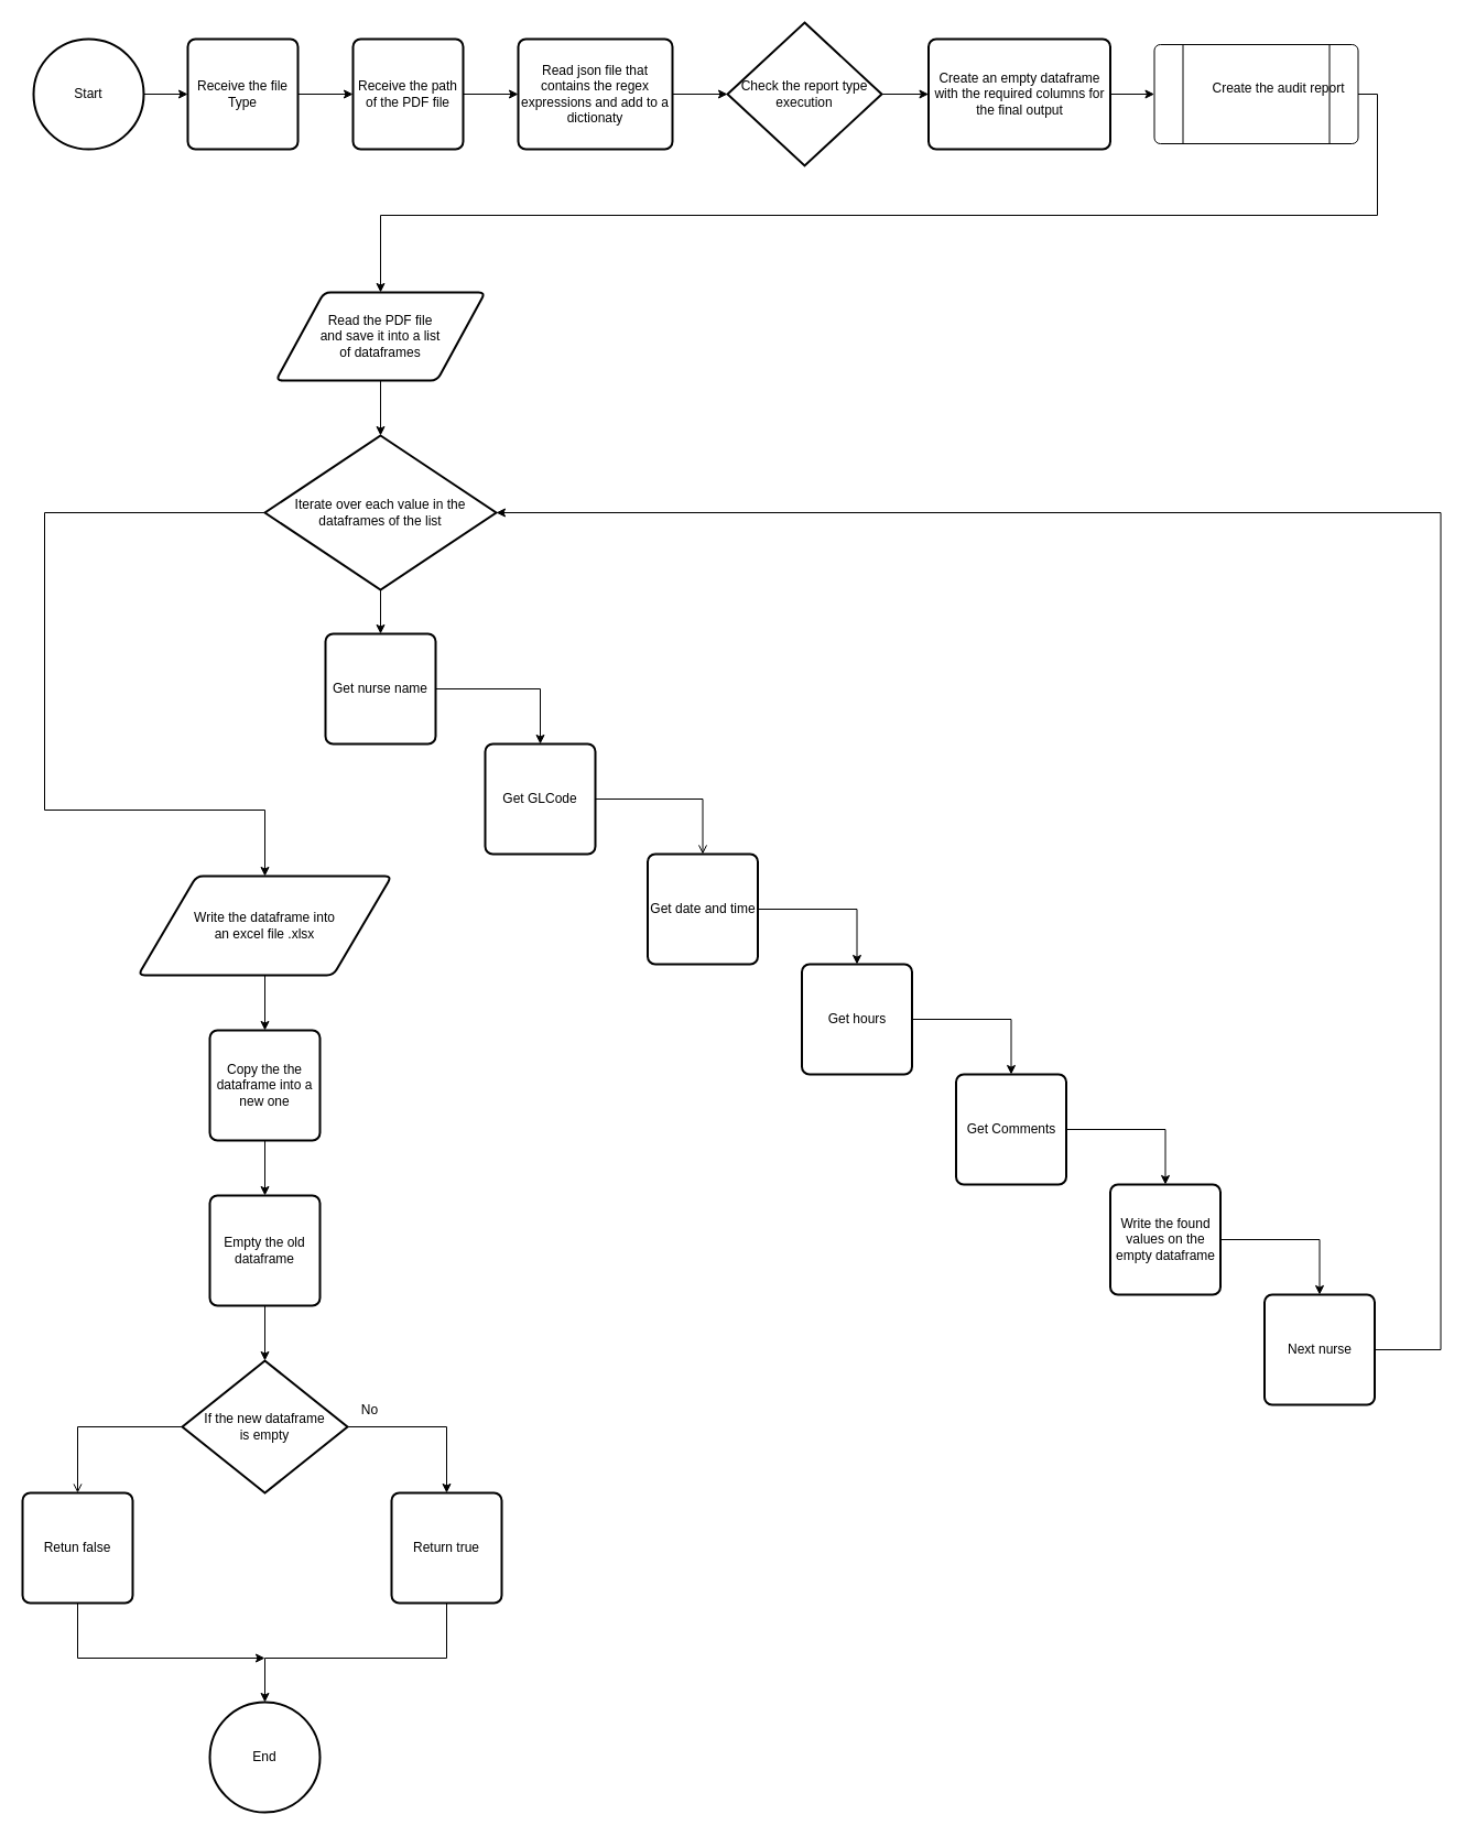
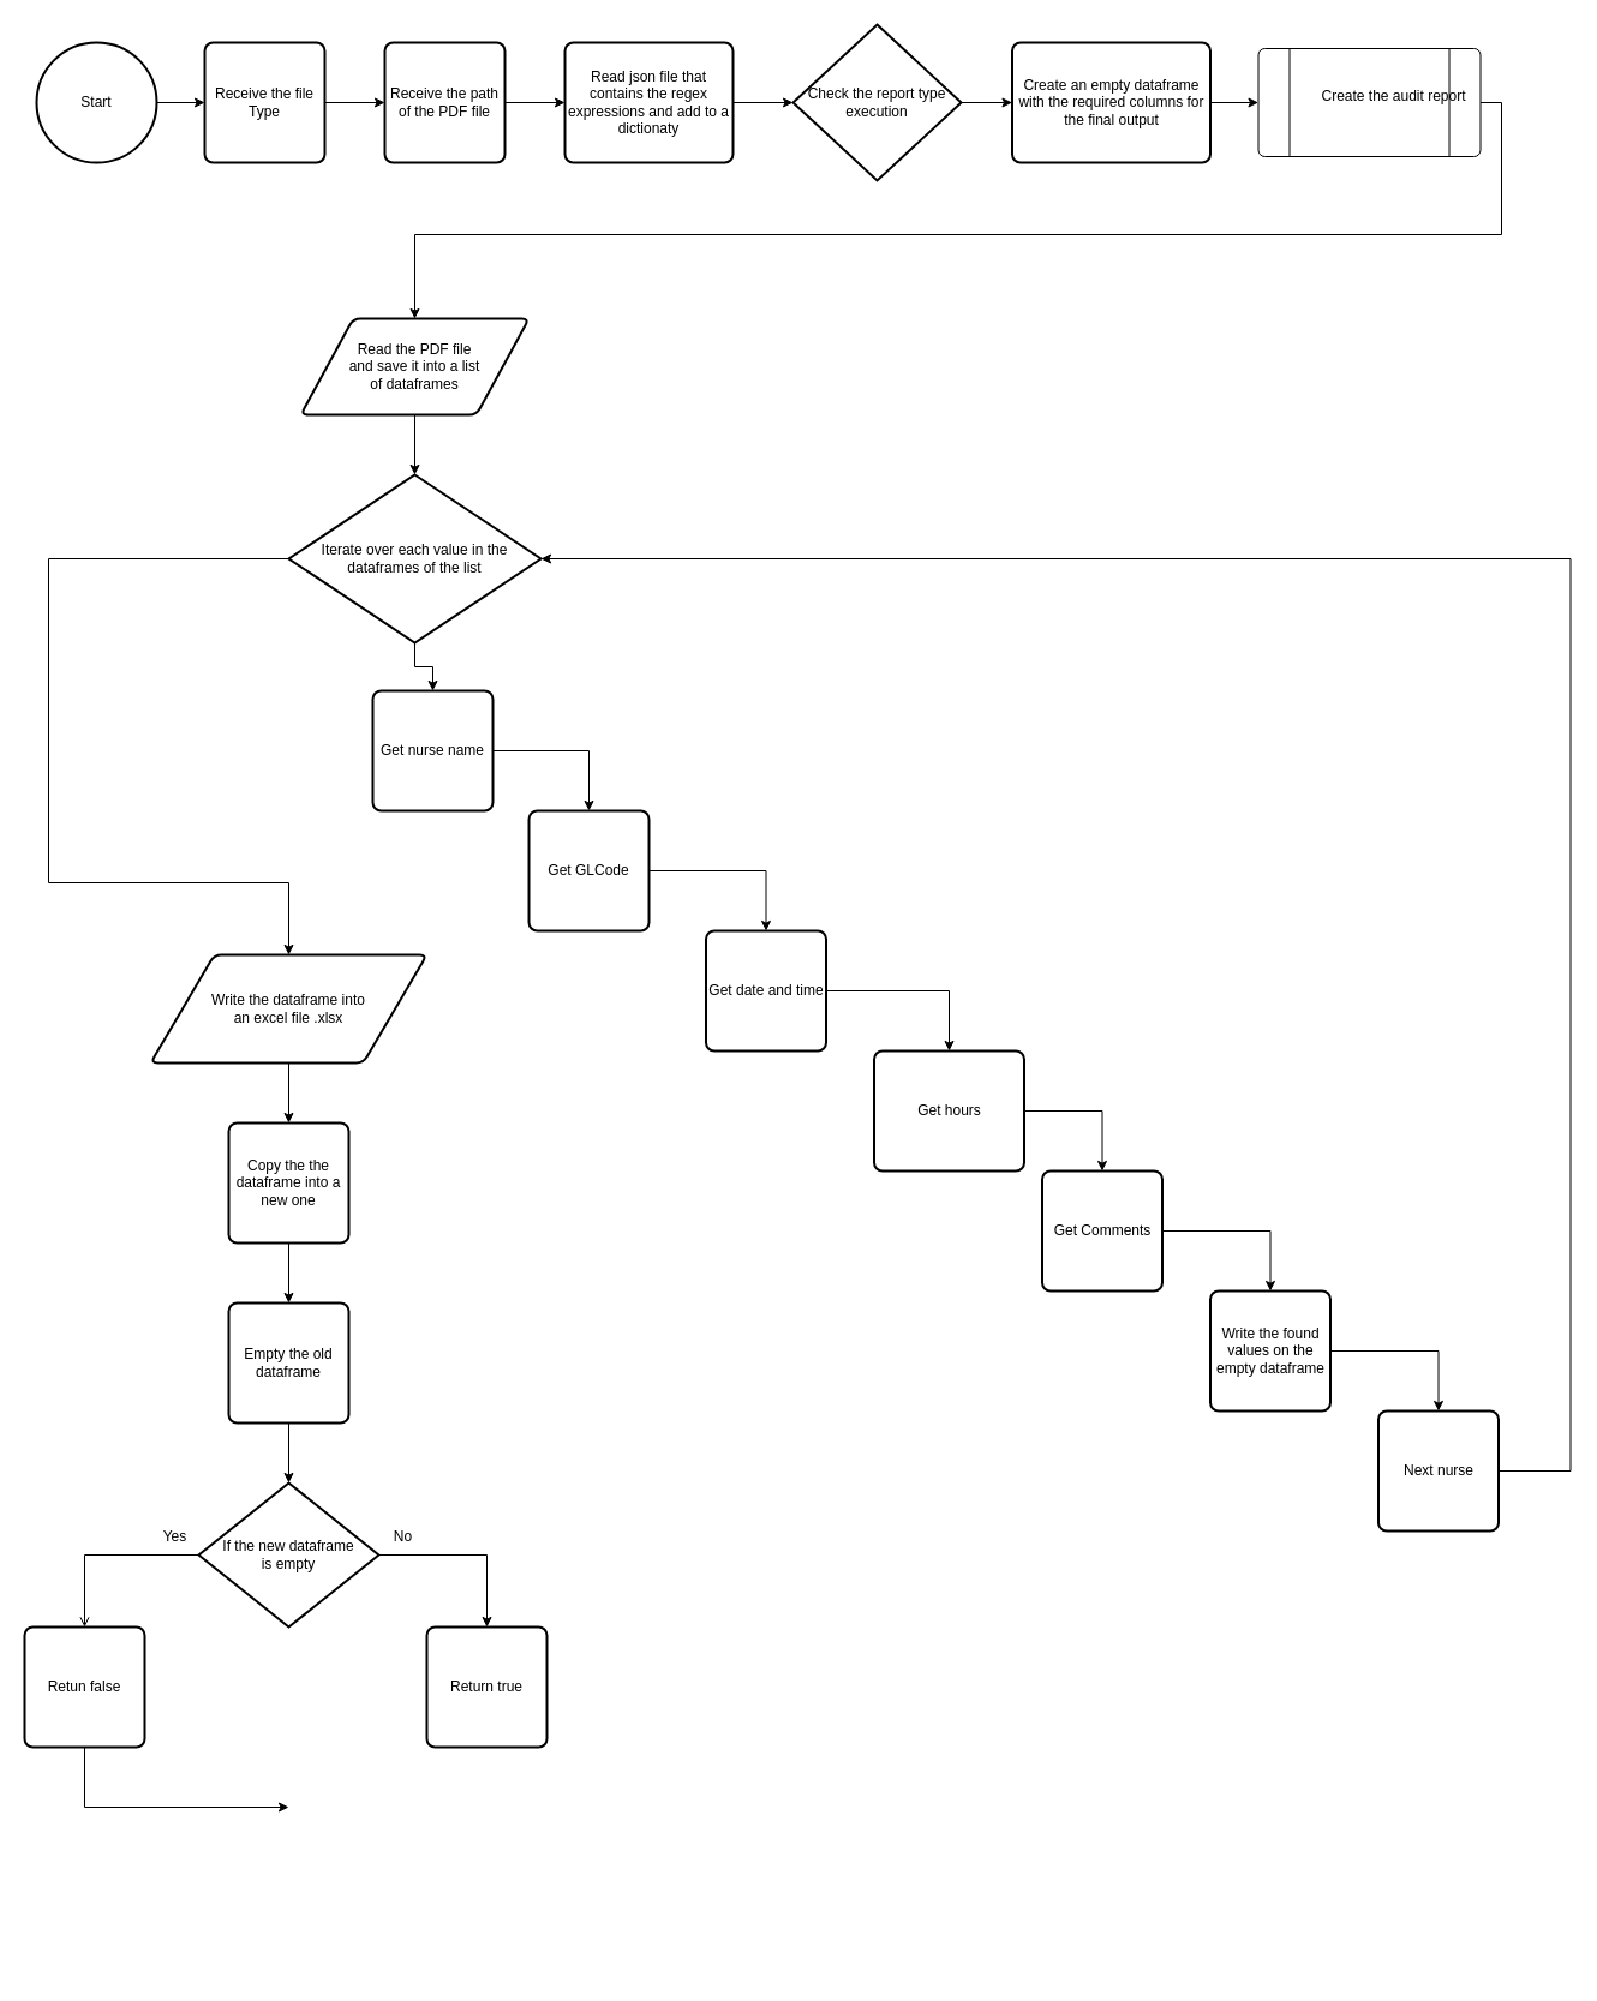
  <mxCell id="0" />
  <mxCell id="1" parent="0" />
  <mxCell id="2" style="edgeStyle=orthogonalEdgeStyle;rounded=0;orthogonalLoop=1;jettySize=auto;html=1;entryX=0;entryY=0.5;entryDx=0;entryDy=0;" edge="1" parent="1" source="3" target="49"><mxGeometry relative="1" as="geometry"><mxPoint x="130" y="85" as="targetPoint" /></mxGeometry></mxCell>
  <mxCell id="3" value="Start" style="strokeWidth=2;html=1;shape=mxgraph.flowchart.start_2;whiteSpace=wrap;" parent="1" vertex="1"><mxGeometry x="30" y="35" width="100" height="100" as="geometry" /></mxCell>
  <mxCell id="4" value="" style="edgeStyle=orthogonalEdgeStyle;rounded=0;orthogonalLoop=1;jettySize=auto;html=1;" edge="1" parent="1" source="5" target="51"><mxGeometry relative="1" as="geometry" /></mxCell>
  <mxCell id="5" value="Read json file that contains the regex expressions and add to a dictionaty" style="rounded=1;whiteSpace=wrap;html=1;absoluteArcSize=1;arcSize=14;strokeWidth=2;" parent="1" vertex="1"><mxGeometry x="470" y="35" width="140" height="100" as="geometry" /></mxCell>
  <mxCell id="6" value="" style="edgeStyle=orthogonalEdgeStyle;rounded=0;orthogonalLoop=1;jettySize=auto;html=1;" parent="1" source="7" target="11" edge="1"><mxGeometry relative="1" as="geometry" /></mxCell>
  <mxCell id="7" value="Create an empty dataframe with the required columns for the final output" style="rounded=1;whiteSpace=wrap;html=1;absoluteArcSize=1;arcSize=14;strokeWidth=2;" parent="1" vertex="1"><mxGeometry x="842.5" y="35" width="165" height="100" as="geometry" /></mxCell>
  <mxCell id="8" value="" style="edgeStyle=orthogonalEdgeStyle;rounded=0;orthogonalLoop=1;jettySize=auto;html=1;" parent="1" source="9" target="5" edge="1"><mxGeometry relative="1" as="geometry" /></mxCell>
  <mxCell id="9" value="Receive the path of the PDF file" style="rounded=1;whiteSpace=wrap;html=1;absoluteArcSize=1;arcSize=14;strokeWidth=2;" parent="1" vertex="1"><mxGeometry x="320" y="35" width="100" height="100" as="geometry" /></mxCell>
  <mxCell id="10" style="edgeStyle=orthogonalEdgeStyle;rounded=0;orthogonalLoop=1;jettySize=auto;html=1;entryX=0.5;entryY=0;entryDx=0;entryDy=0;exitX=1;exitY=0.5;exitDx=0;exitDy=0;" parent="1" source="11" target="14" edge="1"><mxGeometry relative="1" as="geometry"><Array as="points"><mxPoint x="1250" y="85" /><mxPoint x="1250" y="195" /><mxPoint x="345" y="195" /></Array></mxGeometry></mxCell>
  <mxCell id="11" value="" style="verticalLabelPosition=bottom;verticalAlign=top;html=1;shape=process;whiteSpace=wrap;rounded=1;size=0.14;arcSize=6;" parent="1" vertex="1"><mxGeometry x="1047.5" y="40" width="185" height="90" as="geometry" /></mxCell>
  <mxCell id="12" value="Create the audit report" style="text;html=1;align=center;verticalAlign=middle;resizable=0;points=[];autosize=1;strokeColor=none;fillColor=none;" parent="1" vertex="1"><mxGeometry x="1090" y="65" width="140" height="30" as="geometry" /></mxCell>
  <mxCell id="13" style="edgeStyle=orthogonalEdgeStyle;rounded=0;orthogonalLoop=1;jettySize=auto;html=1;entryX=0.5;entryY=0;entryDx=0;entryDy=0;entryPerimeter=0;" parent="1" source="14" target="17" edge="1"><mxGeometry relative="1" as="geometry" /></mxCell>
  <mxCell id="14" value="Read the PDF file &lt;br&gt;and save it into a list &lt;br&gt;of dataframes" style="shape=parallelogram;html=1;strokeWidth=2;perimeter=parallelogramPerimeter;whiteSpace=wrap;rounded=1;arcSize=12;size=0.23;" parent="1" vertex="1"><mxGeometry x="250" y="265" width="190" height="80" as="geometry" /></mxCell>
  <mxCell id="15" value="" style="edgeStyle=orthogonalEdgeStyle;rounded=0;orthogonalLoop=1;jettySize=auto;html=1;" parent="1" source="17" target="19" edge="1"><mxGeometry relative="1" as="geometry" /></mxCell>
  <mxCell id="16" style="edgeStyle=orthogonalEdgeStyle;rounded=0;orthogonalLoop=1;jettySize=auto;html=1;entryX=0.5;entryY=0;entryDx=0;entryDy=0;" parent="1" source="17" target="33" edge="1"><mxGeometry relative="1" as="geometry"><Array as="points"><mxPoint x="40" y="465" /><mxPoint x="40" y="735" /><mxPoint x="240" y="735" /></Array></mxGeometry></mxCell>
  <mxCell id="17" value="Iterate over each value in the dataframes of the list" style="strokeWidth=2;html=1;shape=mxgraph.flowchart.decision;whiteSpace=wrap;" parent="1" vertex="1"><mxGeometry x="240" y="395" width="210" height="140" as="geometry" /></mxCell>
  <mxCell id="18" style="edgeStyle=orthogonalEdgeStyle;rounded=0;orthogonalLoop=1;jettySize=auto;html=1;entryX=0.5;entryY=0;entryDx=0;entryDy=0;" parent="1" source="19" target="21" edge="1"><mxGeometry relative="1" as="geometry" /></mxCell>
- <mxCell id="19" value="Get nurse name" style="rounded=1;whiteSpace=wrap;html=1;absoluteArcSize=1;arcSize=14;strokeWidth=2;" parent="1" vertex="1"><mxGeometry x="295" y="575" width="100" height="100" as="geometry" /></mxCell>
- <mxCell id="20" style="edgeStyle=orthogonalEdgeStyle;rounded=0;orthogonalLoop=1;jettySize=auto;html=1;entryX=0.5;entryY=0;entryDx=0;entryDy=0;endArrow=open;" parent="1" source="21" target="23" edge="1"><mxGeometry relative="1" as="geometry" /></mxCell>
+ <mxCell id="19" value="Get nurse name" style="rounded=1;whiteSpace=wrap;html=1;absoluteArcSize=1;arcSize=14;strokeWidth=2;" parent="1" vertex="1"><mxGeometry x="310" y="575" width="100" height="100" as="geometry" /></mxCell>
+ <mxCell id="20" style="edgeStyle=orthogonalEdgeStyle;rounded=0;orthogonalLoop=1;jettySize=auto;html=1;entryX=0.5;entryY=0;entryDx=0;entryDy=0;" parent="1" source="21" target="23" edge="1"><mxGeometry relative="1" as="geometry" /></mxCell>
  <mxCell id="21" value="Get GLCode" style="rounded=1;whiteSpace=wrap;html=1;absoluteArcSize=1;arcSize=14;strokeWidth=2;" parent="1" vertex="1"><mxGeometry x="440" y="675" width="100" height="100" as="geometry" /></mxCell>
  <mxCell id="22" style="edgeStyle=orthogonalEdgeStyle;rounded=0;orthogonalLoop=1;jettySize=auto;html=1;entryX=0.5;entryY=0;entryDx=0;entryDy=0;" parent="1" source="23" target="25" edge="1"><mxGeometry relative="1" as="geometry" /></mxCell>
  <mxCell id="23" value="Get date and time" style="rounded=1;whiteSpace=wrap;html=1;absoluteArcSize=1;arcSize=14;strokeWidth=2;" parent="1" vertex="1"><mxGeometry x="587.5" y="775" width="100" height="100" as="geometry" /></mxCell>
  <mxCell id="24" style="edgeStyle=orthogonalEdgeStyle;rounded=0;orthogonalLoop=1;jettySize=auto;html=1;entryX=0.5;entryY=0;entryDx=0;entryDy=0;" parent="1" source="25" target="27" edge="1"><mxGeometry relative="1" as="geometry" /></mxCell>
- <mxCell id="25" value="Get hours" style="rounded=1;whiteSpace=wrap;html=1;absoluteArcSize=1;arcSize=14;strokeWidth=2;" parent="1" vertex="1"><mxGeometry x="727.5" y="875" width="100" height="100" as="geometry" /></mxCell>
+ <mxCell id="25" value="Get hours" style="rounded=1;whiteSpace=wrap;html=1;absoluteArcSize=1;arcSize=14;strokeWidth=2;" parent="1" vertex="1"><mxGeometry x="727.5" y="875" width="125" height="100" as="geometry" /></mxCell>
  <mxCell id="26" style="edgeStyle=orthogonalEdgeStyle;rounded=0;orthogonalLoop=1;jettySize=auto;html=1;entryX=0.5;entryY=0;entryDx=0;entryDy=0;" parent="1" source="27" target="29" edge="1"><mxGeometry relative="1" as="geometry" /></mxCell>
  <mxCell id="27" value="Get Comments" style="rounded=1;whiteSpace=wrap;html=1;absoluteArcSize=1;arcSize=14;strokeWidth=2;" parent="1" vertex="1"><mxGeometry x="867.5" y="975" width="100" height="100" as="geometry" /></mxCell>
  <mxCell id="28" style="edgeStyle=orthogonalEdgeStyle;rounded=0;orthogonalLoop=1;jettySize=auto;html=1;entryX=0.5;entryY=0;entryDx=0;entryDy=0;" parent="1" source="29" target="45" edge="1"><mxGeometry relative="1" as="geometry" /></mxCell>
  <mxCell id="29" value="Write the found values on the empty dataframe" style="rounded=1;whiteSpace=wrap;html=1;absoluteArcSize=1;arcSize=14;strokeWidth=2;" parent="1" vertex="1"><mxGeometry x="1007.5" y="1075" width="100" height="100" as="geometry" /></mxCell>
  <mxCell id="30" value="" style="edgeStyle=orthogonalEdgeStyle;rounded=0;orthogonalLoop=1;jettySize=auto;html=1;exitX=0.5;exitY=1;exitDx=0;exitDy=0;" parent="1" source="33" target="32" edge="1"><mxGeometry relative="1" as="geometry"><mxPoint x="240" y="895" as="sourcePoint" /></mxGeometry></mxCell>
  <mxCell id="31" value="" style="edgeStyle=orthogonalEdgeStyle;rounded=0;orthogonalLoop=1;jettySize=auto;html=1;" parent="1" source="32" target="47" edge="1"><mxGeometry relative="1" as="geometry" /></mxCell>
  <mxCell id="32" value="Copy the the dataframe into a new one" style="rounded=1;whiteSpace=wrap;html=1;absoluteArcSize=1;arcSize=14;strokeWidth=2;" parent="1" vertex="1"><mxGeometry x="190" y="935" width="100" height="100" as="geometry" /></mxCell>
  <mxCell id="33" value="Write the dataframe into &lt;br&gt;an excel file .xlsx" style="shape=parallelogram;html=1;strokeWidth=2;perimeter=parallelogramPerimeter;whiteSpace=wrap;rounded=1;arcSize=12;size=0.23;" parent="1" vertex="1"><mxGeometry x="125" y="795" width="230" height="90" as="geometry" /></mxCell>
  <mxCell id="34" style="edgeStyle=orthogonalEdgeStyle;rounded=0;orthogonalLoop=1;jettySize=auto;html=1;entryX=0.5;entryY=0;entryDx=0;entryDy=0;endArrow=open;" parent="1" source="36" target="38" edge="1"><mxGeometry relative="1" as="geometry" /></mxCell>
  <mxCell id="35" style="edgeStyle=orthogonalEdgeStyle;rounded=0;orthogonalLoop=1;jettySize=auto;html=1;entryX=0.5;entryY=0;entryDx=0;entryDy=0;" parent="1" source="36" target="40" edge="1"><mxGeometry relative="1" as="geometry" /></mxCell>
  <mxCell id="36" value="If the new dataframe &lt;br&gt;is empty" style="strokeWidth=2;html=1;shape=mxgraph.flowchart.decision;whiteSpace=wrap;" parent="1" vertex="1"><mxGeometry x="165" y="1235" width="150" height="120" as="geometry" /></mxCell>
  <mxCell id="37" style="edgeStyle=orthogonalEdgeStyle;rounded=0;orthogonalLoop=1;jettySize=auto;html=1;" parent="1" source="38" edge="1"><mxGeometry relative="1" as="geometry"><mxPoint x="240" y="1505" as="targetPoint" /><Array as="points"><mxPoint x="70" y="1505" /></Array></mxGeometry></mxCell>
  <mxCell id="38" value="Retun false" style="rounded=1;whiteSpace=wrap;html=1;absoluteArcSize=1;arcSize=14;strokeWidth=2;" parent="1" vertex="1"><mxGeometry x="20" y="1355" width="100" height="100" as="geometry" /></mxCell>
- <mxCell id="39" style="edgeStyle=orthogonalEdgeStyle;rounded=0;orthogonalLoop=1;jettySize=auto;html=1;entryX=0.5;entryY=0;entryDx=0;entryDy=0;entryPerimeter=0;" parent="1" source="40" target="41" edge="1"><mxGeometry relative="1" as="geometry"><Array as="points"><mxPoint x="405" y="1505" /><mxPoint x="240" y="1505" /></Array></mxGeometry></mxCell>
  <mxCell id="40" value="Return true" style="rounded=1;whiteSpace=wrap;html=1;absoluteArcSize=1;arcSize=14;strokeWidth=2;" parent="1" vertex="1"><mxGeometry x="355" y="1355" width="100" height="100" as="geometry" /></mxCell>
- <mxCell id="41" value="End" style="strokeWidth=2;html=1;shape=mxgraph.flowchart.start_2;whiteSpace=wrap;" parent="1" vertex="1"><mxGeometry x="190" y="1545" width="100" height="100" as="geometry" /></mxCell>
  <mxCell id="42" value="No" style="text;html=1;align=center;verticalAlign=middle;resizable=0;points=[];autosize=1;strokeColor=none;fillColor=none;" parent="1" vertex="1"><mxGeometry x="315" y="1265" width="40" height="30" as="geometry" /></mxCell>
+ <mxCell id="43" value="Yes" style="text;html=1;align=center;verticalAlign=middle;resizable=0;points=[];autosize=1;strokeColor=none;fillColor=none;" parent="1" vertex="1"><mxGeometry x="125" y="1265" width="40" height="30" as="geometry" /></mxCell>
  <mxCell id="44" style="edgeStyle=orthogonalEdgeStyle;rounded=0;orthogonalLoop=1;jettySize=auto;html=1;entryX=1;entryY=0.5;entryDx=0;entryDy=0;entryPerimeter=0;" parent="1" source="45" target="17" edge="1"><mxGeometry relative="1" as="geometry"><mxPoint x="457.5" y="465" as="targetPoint" /><Array as="points"><mxPoint x="1307.5" y="1225" /><mxPoint x="1307.5" y="465" /></Array></mxGeometry></mxCell>
  <mxCell id="45" value="Next nurse" style="rounded=1;whiteSpace=wrap;html=1;absoluteArcSize=1;arcSize=14;strokeWidth=2;" parent="1" vertex="1"><mxGeometry x="1147.5" y="1175" width="100" height="100" as="geometry" /></mxCell>
  <mxCell id="46" value="" style="edgeStyle=orthogonalEdgeStyle;rounded=0;orthogonalLoop=1;jettySize=auto;html=1;" parent="1" source="47" target="36" edge="1"><mxGeometry relative="1" as="geometry" /></mxCell>
  <mxCell id="47" value="Empty the old dataframe" style="rounded=1;whiteSpace=wrap;html=1;absoluteArcSize=1;arcSize=14;strokeWidth=2;" parent="1" vertex="1"><mxGeometry x="190" y="1085" width="100" height="100" as="geometry" /></mxCell>
  <mxCell id="48" style="edgeStyle=orthogonalEdgeStyle;rounded=0;orthogonalLoop=1;jettySize=auto;html=1;entryX=0;entryY=0.5;entryDx=0;entryDy=0;" edge="1" parent="1" source="49" target="9"><mxGeometry relative="1" as="geometry" /></mxCell>
  <mxCell id="49" value="Receive the file Type" style="rounded=1;whiteSpace=wrap;html=1;absoluteArcSize=1;arcSize=14;strokeWidth=2;" vertex="1" parent="1"><mxGeometry x="170" y="35" width="100" height="100" as="geometry" /></mxCell>
  <mxCell id="50" value="" style="edgeStyle=orthogonalEdgeStyle;rounded=0;orthogonalLoop=1;jettySize=auto;html=1;" edge="1" parent="1" source="51" target="7"><mxGeometry relative="1" as="geometry" /></mxCell>
  <mxCell id="51" value="Check the report type execution" style="strokeWidth=2;html=1;shape=mxgraph.flowchart.decision;whiteSpace=wrap;" vertex="1" parent="1"><mxGeometry x="660" y="20" width="140" height="130" as="geometry" /></mxCell>
